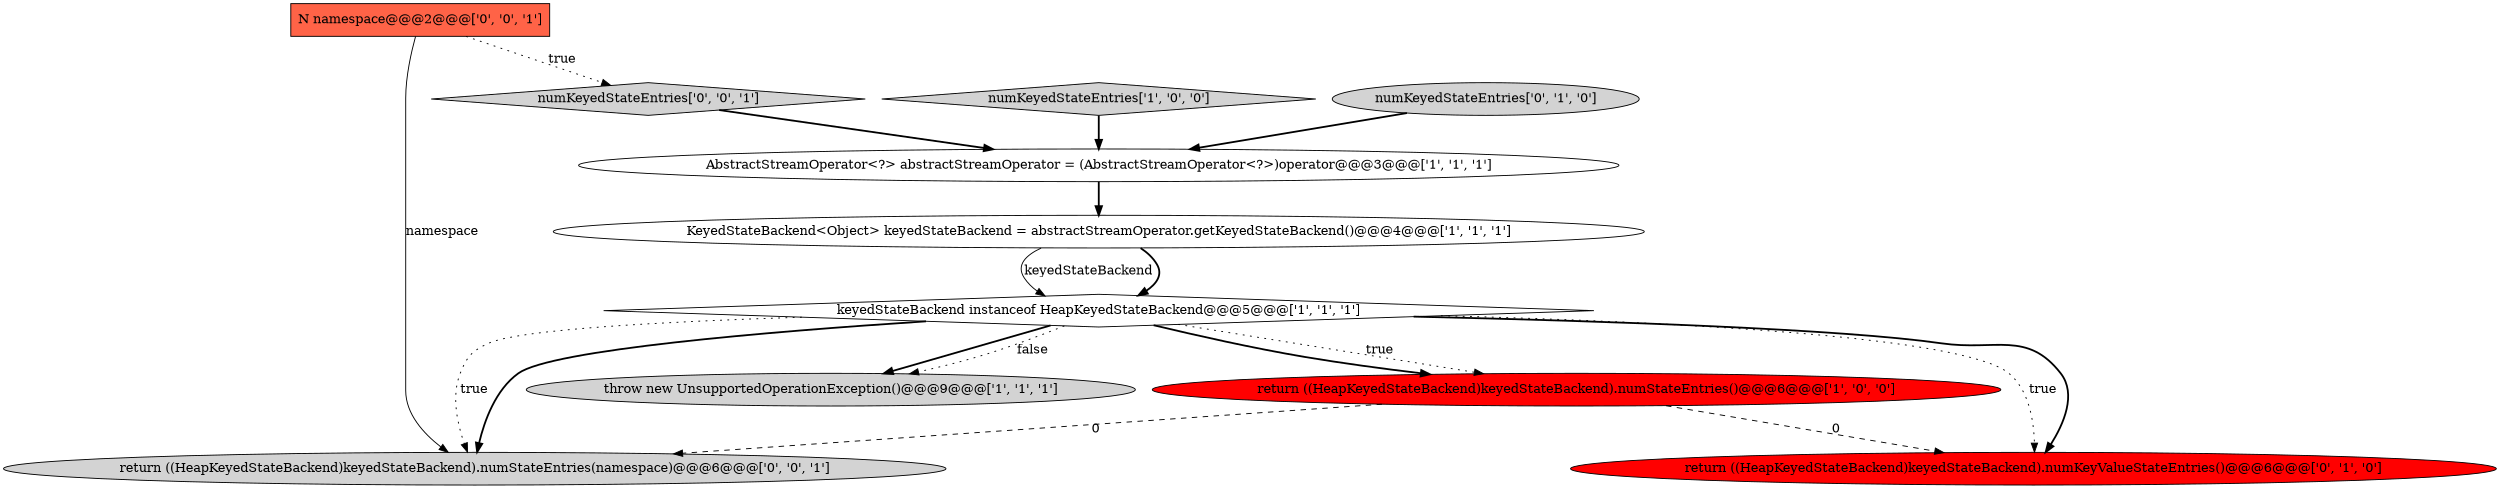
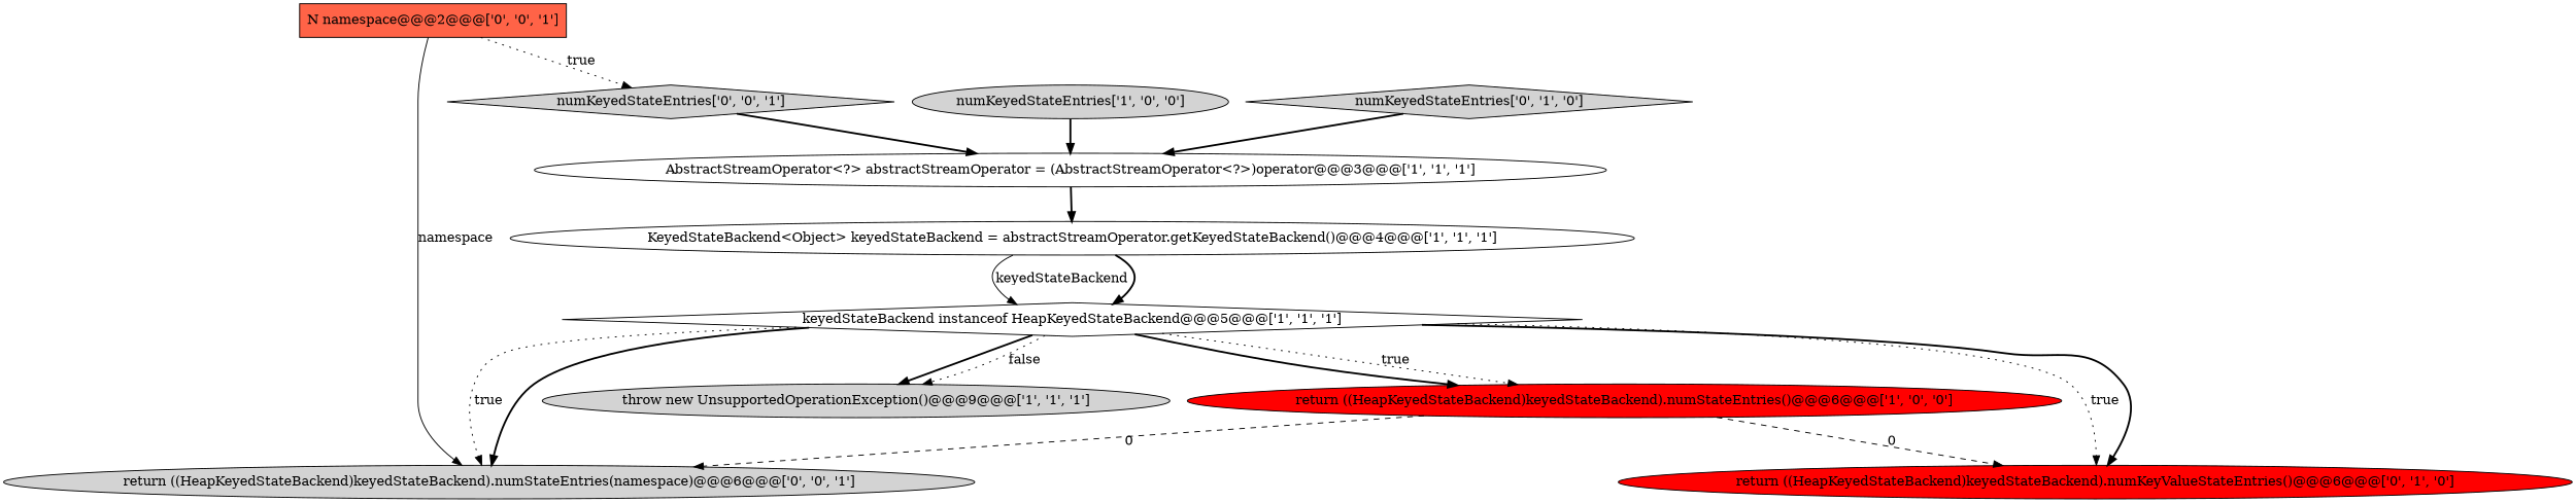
  digraph {
    node [fillcolor=lightgray shape=ellipse style=filled]
    edge [style=bold]
    n1 [fillcolor=white label="keyedStateBackend instanceof HeapKeyedStateBackend@@@5@@@['1', '1', '1']" shape=diamond]
    n2 [fillcolor=red label="return ((HeapKeyedStateBackend)keyedStateBackend).numStateEntries()@@@6@@@['1', '0', '0']"]
    n3 [label="return ((HeapKeyedStateBackend)keyedStateBackend).numStateEntries(namespace)@@@6@@@['0', '0', '1']"]
    n4 [label="throw new UnsupportedOperationException()@@@9@@@['1', '1', '1']"]
    n5 [fillcolor=red label="return ((HeapKeyedStateBackend)keyedStateBackend).numKeyValueStateEntries()@@@6@@@['0', '1', '0']"]
    n6 [fillcolor=white label="AbstractStreamOperator<?> abstractStreamOperator = (AbstractStreamOperator<?>)operator@@@3@@@['1', '1', '1']"]
    n7 [fillcolor=white label="KeyedStateBackend<Object> keyedStateBackend = abstractStreamOperator.getKeyedStateBackend()@@@4@@@['1', '1', '1']"]
    n8 [label="numKeyedStateEntries['0', '0', '1']" shape=diamond]
    n9 [fillcolor=tomato label="N namespace@@@2@@@['0', '0', '1']" shape=box]
-   n10 [label="numKeyedStateEntries['1', '0', '0']" shape=diamond]
-   n11 [label="numKeyedStateEntries['0', '1', '0']"]
+   n10 [label="numKeyedStateEntries['1', '0', '0']"]
+   n11 [label="numKeyedStateEntries['0', '1', '0']" shape=diamond]
    n1 -> n2 [label=true style=dotted]
    n1 -> n2
    n1 -> n3 [label=true style=dotted]
    n1 -> n3
    n1 -> n4
    n1 -> n4 [label=false style=dotted]
    n1 -> n5 [label=true style=dotted]
    n1 -> n5
    n2 -> n3 [label=0 style=dashed]
    n2 -> n5 [label=0 style=dashed]
    n6 -> n7
    n7 -> n1
    n7 -> n1 [label=keyedStateBackend style=solid]
    n8 -> n6
    n9 -> n3 [label=namespace style=solid]
    n9 -> n8 [label=true style=dotted]
    n10 -> n6
    n11 -> n6
  }
